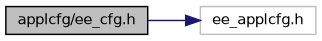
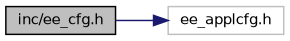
  digraph {
    rankdir=LR
    node [fontname=Helvetica fontsize=10 shape=record style=filled]
-   n1 [color=black fillcolor=grey75 fontcolor=black height=0.2 label="applcfg/ee_cfg.h" width=0.4]
+   n1 [color=black fillcolor=grey75 fontcolor=black height=0.2 label="inc/ee_cfg.h" width=0.4]
    n2 [color=grey75 fillcolor=white height=0.2 label="ee_applcfg.h" width=0.4]
    n1 -> n2 [color=midnightblue fontname=Helvetica fontsize=10 labelfontname=Helvetica labelfontsize=10 style=solid]
  }
